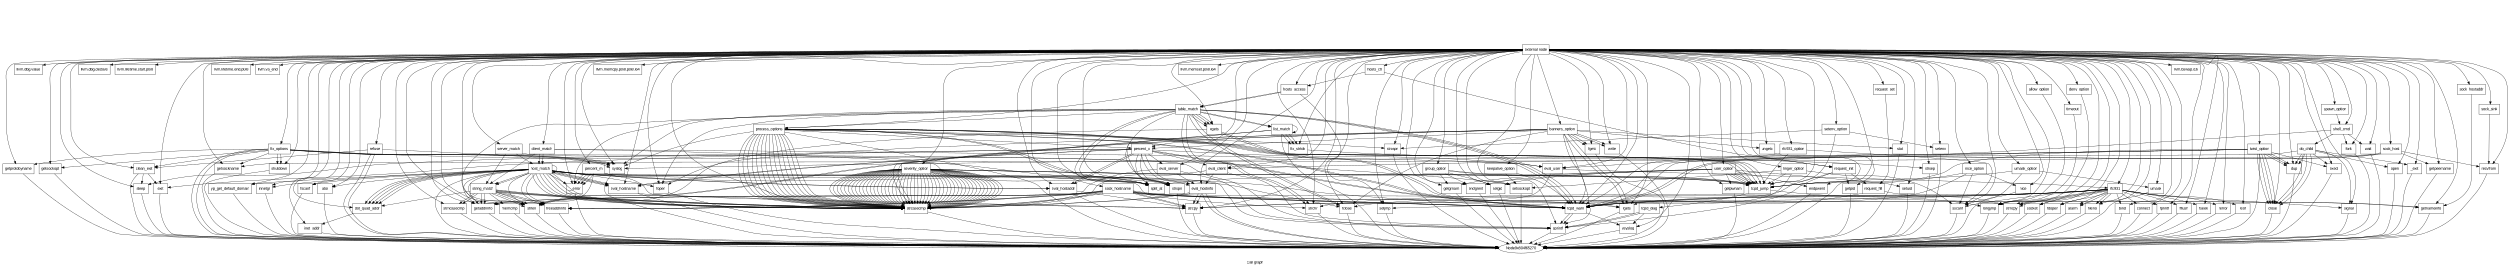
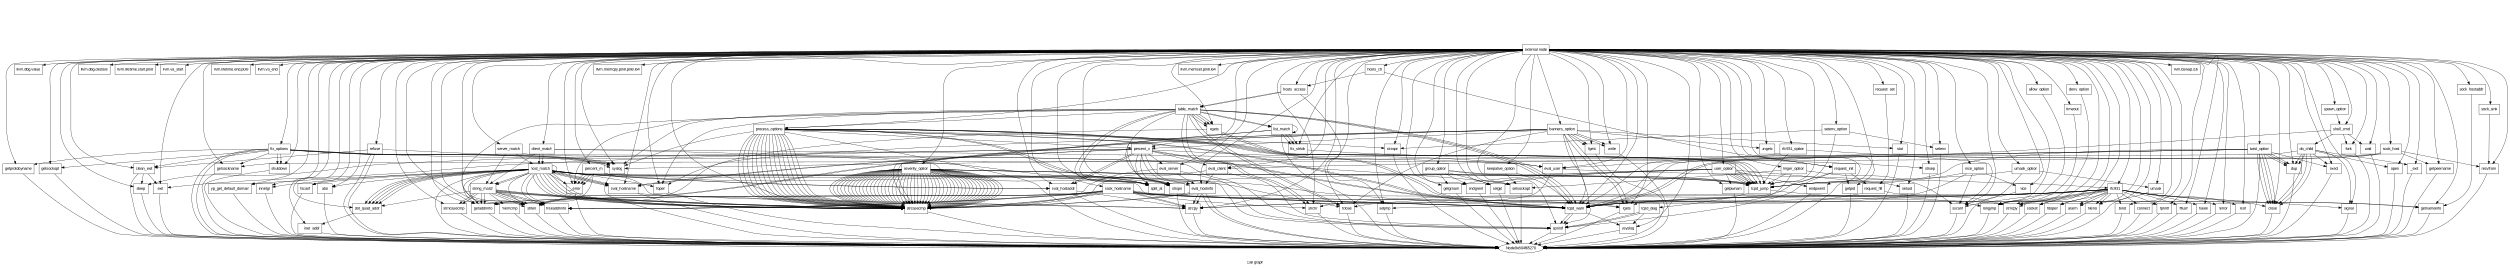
  digraph {
    fontname="Liberation Sans"
    label="Call graph"
    node [fontname="Liberation Sans" shape=record]
    edge [fontname="Liberation Sans"]
    n1 [label="{external node}"]
    n2 [label="{clean_exit}"]
    n3 [label="{llvm.dbg.value}"]
    n4 [label="{sleep}"]
    n5 [label="{exit}"]
    n6 [label="{tcpd_warn}"]
    n7 [label="{llvm.dbg.declare}"]
    n8 [label="{llvm.lifetime.start.p0i8}"]
+   n9 [label="{llvm.va_start}"]
    n10 [label="{sprintf}"]
    n11 [label="{vsyslog}"]
    n12 [label="{llvm.lifetime.end.p0i8}"]
    n13 [label="{llvm.va_end}"]
    n14 [label="{tcpd_jump}"]
    n15 [label="{longjmp}"]
    n16 [label="{eval_user}"]
    n17 [label="{strcpy}"]
    n18 [label="{eval_hostaddr}"]
    n19 [label="{eval_hostname}"]
    n20 [label="{eval_hostinfo}"]
    n21 [label="{strcasecmp}"]
    n22 [label="{eval_client}"]
    n23 [label="{eval_server}"]
    n24 [label="{fix_options}"]
    n25 [label="{getsockname}"]
    n26 [label="{syslog}"]
    n27 [label="{getprotobyname}"]
    n28 [label="{getsockopt}"]
    n29 [label="{shutdown}"]
    n30 [label="{setsockopt}"]
    n31 [label="{hosts_access}"]
    n32 [label="{setjmp}"]
    n33 [label="{llvm.memcpy.p0i8.p0i8.i64}"]
    n34 [label="{fopen}"]
    n35 [label="{fclose}"]
    n36 [label="{strlen}"]
    n37 [label="{strchr}"]
    n38 [label="{strspn}"]
    n39 [label="{server_match}"]
    n40 [label="{client_match}"]
    n41 [label="{__error}"]
    n42 [label="{strncasecmp}"]
    n43 [label="{llvm.memset.p0i8.i64}"]
    n44 [label="{getaddrinfo}"]
    n45 [label="{freeaddrinfo}"]
    n46 [label="{memcmp}"]
    n47 [label="{yp_get_default_domain}"]
    n48 [label="{innetgr}"]
    n49 [label="{fscanf}"]
    n50 [label="{atoi}"]
    n51 [label="{hosts_ctl}"]
    n52 [label="{xgets}"]
    n53 [label="{fgets}"]
    n54 [label="{split_at}"]
    n55 [label="{dot_quad_addr}"]
    n56 [label="{__inet_addr}"]
    n57 [label="{process_options}"]
    n58 [label="{strcspn}"]
    n59 [label="{user_option}"]
    n60 [label="{group_option}"]
    n61 [label="{umask_option}"]
    n62 [label="{linger_option}"]
    n63 [label="{keepalive_option}"]
    n64 [label="{spawn_option}"]
    n65 [label="{twist_option}"]
    n66 [label="{rfc931_option}"]
    n67 [label="{setenv_option}"]
    n68 [label="{nice_option}"]
    n69 [label="{severity_option}"]
    n70 [label="{allow_option}"]
    n71 [label="{deny_option}"]
    n72 [label="{banners_option}"]
    n73 [label="{fgetc}"]
    n74 [label="{write}"]
    n75 [label="{ungetc}"]
    n76 [label="{stat}"]
    n77 [label="{sscanf}"]
    n78 [label="{nice}"]
    n79 [label="{setenv}"]
    n80 [label="{close}"]
    n81 [label="{dup}"]
    n82 [label="{execl}"]
    n83 [label="{umask}"]
    n84 [label="{getgrnam}"]
    n85 [label="{endgrent}"]
    n86 [label="{setgid}"]
    n87 [label="{getpwnam}"]
    n88 [label="{endpwent}"]
    n89 [label="{setuid}"]
    n90 [label="{percent_m}"]
    n91 [label="{percent_x}"]
    n92 [label="{refuse}"]
    n93 [label="{rfc931}"]
    n94 [label="{strncpy}"]
    n95 [label="{socket}"]
    n96 [label="{fdopen}"]
    n97 [label="{timeout}"]
    n98 [label="{signal}"]
    n99 [label="{alarm}"]
    n100 [label="{fileno}"]
    n101 [label="{bind}"]
    n102 [label="{connect}"]
    n103 [label="{llvm.bswap.i16}"]
    n104 [label="{fprintf}"]
    n105 [label="{fflush}"]
    n106 [label="{fseek}"]
    n107 [label="{ferror}"]
    n108 [label="{feof}"]
    n109 [label="{shell_cmd}"]
    n110 [label="{fork}"]
    n111 [label="{wait}"]
    n112 [label="{open}"]
    n113 [label="{_exit}"]
    n114 [label="{sock_host}"]
    n115 [label="{sock_hostname}"]
    n116 [label="{sock_hostaddr}"]
    n117 [label="{getpeername}"]
    n118 [label="{sock_sink}"]
    n119 [label="{recvfrom}"]
    n120 [label="{getnameinfo}"]
    n121 [label="{request_init}"]
    n122 [label="{getpid}"]
    n123 [label="{request_set}"]
    n124 [label="{fix_strtok}"]
    n125 [label="{strsep}"]
    n126 [label=Node9x804f65270 shape=""]
    n127 [label="{tcpd_diag}"]
    n128 [label="{table_match}"]
    n129 [label="{string_match}"]
    n130 [label="{host_match}"]
    n131 [label="{do_child}"]
    n132 [label="{request_fill}"]
    n133 [label="{list_match}"]
    n1 -> n2
    n1 -> n3
    n1 -> n4
    n1 -> n5
    n1 -> n6
    n1 -> n7
    n1 -> n8
+   n1 -> n9
    n1 -> n10
    n1 -> n11
    n1 -> n12
    n1 -> n13
    n1 -> n14
    n1 -> n15
    n1 -> n16
    n1 -> n17
    n1 -> n18
    n1 -> n19
    n1 -> n20
    n1 -> n21
    n1 -> n22
    n1 -> n23
    n1 -> n24
    n1 -> n25
    n1 -> n26
    n1 -> n27
    n1 -> n28
    n1 -> n29
    n1 -> n30
    n1 -> n31
    n1 -> n32
    n1 -> n33
    n1 -> n34
    n1 -> n35
    n1 -> n36
    n1 -> n37
    n1 -> n38
    n1 -> n39
    n1 -> n40
    n1 -> n41
    n1 -> n42
    n1 -> n43
    n1 -> n44
    n1 -> n45
    n1 -> n46
    n1 -> n47
    n1 -> n48
    n1 -> n49
    n1 -> n50
    n1 -> n51
    n1 -> n52
    n1 -> n53
    n1 -> n54
    n1 -> n55
    n1 -> n56
    n1 -> n57
    n1 -> n58
    n1 -> n59
    n1 -> n60
    n1 -> n61
    n1 -> n62
    n1 -> n63
    n1 -> n64
    n1 -> n65
    n1 -> n66
    n1 -> n67
    n1 -> n68
    n1 -> n69
    n1 -> n70
    n1 -> n71
    n1 -> n72
    n1 -> n73
    n1 -> n74
    n1 -> n75
    n1 -> n76
    n1 -> n77
    n1 -> n78
    n1 -> n79
    n1 -> n80
    n1 -> n81
    n1 -> n82
    n1 -> n83
    n1 -> n84
    n1 -> n85
    n1 -> n86
    n1 -> n87
    n1 -> n88
    n1 -> n89
    n1 -> n90
    n1 -> n91
    n1 -> n92
    n1 -> n93
    n1 -> n94
    n1 -> n95
    n1 -> n96
    n1 -> n97
    n1 -> n98
    n1 -> n99
    n1 -> n100
    n1 -> n101
    n1 -> n102
    n1 -> n103
    n1 -> n104
    n1 -> n105
    n1 -> n106
    n1 -> n107
    n1 -> n108
    n1 -> n109
    n1 -> n110
    n1 -> n111
    n1 -> n112
    n1 -> n113
    n1 -> n114
    n1 -> n115
    n1 -> n116
    n1 -> n117
    n1 -> n118
    n1 -> n119
    n1 -> n120
    n1 -> n121
    n1 -> n122
    n1 -> n123
    n1 -> n124
    n1 -> n125
    n2 -> n4
    n2 -> n5
    n2 -> n126
    n4 -> n126
    n5 -> n126
    n6 -> n10
    n6 -> n10
    n6 -> n11
    n10 -> n126
    n11 -> n126
    n14 -> n15
    n14 -> n127
    n15 -> n126
    n16 -> n17
    n16 -> n93
    n17 -> n126
    n18 -> n17
    n18 -> n126
    n19 -> n17
    n19 -> n126
    n20 -> n17
    n20 -> n17
    n20 -> n21
    n20 -> n21
    n20 -> n126
    n20 -> n126
    n21 -> n126
    n22 -> n10
    n22 -> n20
    n22 -> n21
    n23 -> n10
    n23 -> n20
    n23 -> n21
    n24 -> n2
    n24 -> n10
    n24 -> n25
    n24 -> n26
    n24 -> n26
    n24 -> n26
    n24 -> n26
    n24 -> n27
    n24 -> n28
    n24 -> n29
    n24 -> n29
    n24 -> n30
    n24 -> n126
    n24 -> n126
    n25 -> n126
    n26 -> n126
    n27 -> n126
    n28 -> n126
    n29 -> n126
    n30 -> n126
    n31 -> n32
    n31 -> n128
    n31 -> n128
    n32 -> n126
    n34 -> n126
    n35 -> n126
    n36 -> n126
    n37 -> n126
    n38 -> n126
    n39 -> n54
    n39 -> n129
    n39 -> n130
    n40 -> n16
    n40 -> n54
    n40 -> n129
    n40 -> n130
    n40 -> n130
    n41 -> n126
    n42 -> n126
    n44 -> n126
    n45 -> n126
    n46 -> n126
    n47 -> n126
    n48 -> n126
    n49 -> n126
    n50 -> n126
    n51 -> n31
    n51 -> n121
    n52 -> n36
    n52 -> n53
    n52 -> n53
    n53 -> n126
    n55 -> n56
    n56 -> n126
    n57 -> n6
    n57 -> n6
    n57 -> n14
    n57 -> n14
    n57 -> n14
    n57 -> n14
    n57 -> n14
    n57 -> n21
    n57 -> n21
    n57 -> n21
    n57 -> n21
    n57 -> n21
    n57 -> n21
    n57 -> n21
    n57 -> n21
    n57 -> n21
    n57 -> n21
    n57 -> n21
    n57 -> n21
    n57 -> n21
    n57 -> n21
    n57 -> n26
    n57 -> n38
    n57 -> n38
    n57 -> n58
    n57 -> n91
    n57 -> n126
    n58 -> n126
    n59 -> n14
    n59 -> n14
    n59 -> n14
    n59 -> n14
    n59 -> n54
    n59 -> n84
    n59 -> n85
    n59 -> n86
    n59 -> n87
    n59 -> n88
    n59 -> n89
    n60 -> n14
    n60 -> n14
    n60 -> n84
    n60 -> n85
    n60 -> n86
    n61 -> n14
    n61 -> n77
    n61 -> n83
    n62 -> n6
    n62 -> n14
    n62 -> n30
    n62 -> n77
    n63 -> n6
    n63 -> n30
    n64 -> n109
    n65 -> n6
    n65 -> n14
    n65 -> n22
    n65 -> n26
    n65 -> n80
    n65 -> n80
    n65 -> n80
    n65 -> n80
    n65 -> n81
    n65 -> n81
    n65 -> n81
    n65 -> n82
    n65 -> n126
    n66 -> n14
    n66 -> n16
    n66 -> n77
    n67 -> n14
    n67 -> n58
    n67 -> n79
    n68 -> n6
    n68 -> n14
    n68 -> n77
    n68 -> n78
    n69 -> n14
    n69 -> n14
    n69 -> n14
    n69 -> n21
    n69 -> n21
    n69 -> n21
    n69 -> n21
    n69 -> n21
    n69 -> n21
    n69 -> n21
    n69 -> n21
    n69 -> n21
    n69 -> n21
    n69 -> n21
    n69 -> n21
    n69 -> n21
    n69 -> n21
    n69 -> n21
    n69 -> n21
    n69 -> n21
    n69 -> n21
    n69 -> n21
    n69 -> n21
    n69 -> n21
    n69 -> n21
    n69 -> n21
    n69 -> n21
    n69 -> n21
    n69 -> n21
    n69 -> n21
    n69 -> n21
    n69 -> n21
    n69 -> n21
    n69 -> n21
    n69 -> n21
    n69 -> n21
    n69 -> n21
    n69 -> n21
    n69 -> n21
    n69 -> n21
    n69 -> n21
    n69 -> n21
    n69 -> n21
    n69 -> n21
    n69 -> n21
    n69 -> n21
    n69 -> n21
    n69 -> n21
    n69 -> n21
    n69 -> n21
    n69 -> n21
    n69 -> n54
    n70 -> n15
    n71 -> n15
    n72 -> n6
    n72 -> n10
    n72 -> n34
    n72 -> n35
    n72 -> n36
    n72 -> n36
    n72 -> n53
    n72 -> n53
    n72 -> n54
    n72 -> n73
    n72 -> n73
    n72 -> n74
    n72 -> n74
    n72 -> n75
    n72 -> n76
    n72 -> n91
    n73 -> n126
    n74 -> n126
    n75 -> n126
    n76 -> n126
    n77 -> n126
    n78 -> n126
    n79 -> n126
    n80 -> n126
    n81 -> n126
    n82 -> n126
    n83 -> n126
    n84 -> n126
    n85 -> n126
    n86 -> n126
    n87 -> n126
    n88 -> n126
    n89 -> n126
    n90 -> n10
    n90 -> n17
    n90 -> n36
    n90 -> n41
    n90 -> n41
    n90 -> n41
    n90 -> n41
    n91 -> n4
    n91 -> n5
    n91 -> n6
    n91 -> n6
    n91 -> n16
    n91 -> n18
    n91 -> n18
    n91 -> n19
    n91 -> n19
    n91 -> n20
    n91 -> n20
    n91 -> n22
    n91 -> n23
    n91 -> n38
    n91 -> n38
    n92 -> n2
    n92 -> n26
    n92 -> n126
    n92 -> n126
    n93 -> n6
    n93 -> n6
    n93 -> n32
    n93 -> n35
    n93 -> n37
    n93 -> n53
    n93 -> n77
+   n93 -> n80
    n93 -> n94
    n93 -> n94
    n93 -> n94
    n93 -> n95
    n93 -> n96
    n93 -> n98
    n93 -> n99
    n93 -> n99
    n93 -> n100
    n93 -> n100
    n93 -> n101
    n93 -> n102
    n93 -> n104
    n93 -> n105
    n93 -> n106
    n93 -> n107
    n93 -> n108
    n94 -> n126
    n95 -> n126
    n96 -> n126
    n97 -> n15
    n98 -> n126
    n99 -> n126
    n100 -> n126
    n101 -> n126
    n102 -> n126
    n104 -> n126
    n105 -> n126
    n106 -> n126
    n107 -> n126
    n108 -> n126
    n109 -> n6
    n109 -> n110
    n109 -> n111
    n109 -> n131
    n110 -> n126
    n111 -> n126
    n112 -> n126
    n113 -> n126
    n114 -> n6
    n114 -> n6
    n114 -> n25
    n114 -> n117
    n114 -> n119
    n115 -> n6
    n115 -> n6
    n115 -> n6
    n115 -> n6
    n115 -> n17
    n115 -> n17
    n115 -> n21
    n115 -> n21
    n115 -> n44
    n115 -> n44
    n115 -> n45
    n115 -> n45
    n115 -> n45
    n115 -> n46
    n115 -> n94
    n115 -> n120
    n115 -> n120
    n116 -> n120
    n117 -> n126
    n118 -> n119
    n119 -> n126
    n120 -> n126
    n121 -> n10
    n121 -> n17
    n121 -> n122
    n121 -> n132
    n122 -> n126
    n123 -> n132
    n124 -> n125
    n125 -> n126
    n127 -> n10
    n127 -> n10
    n127 -> n11
    n128 -> n6
    n128 -> n6
    n128 -> n6
    n128 -> n26
    n128 -> n34
    n128 -> n35
    n128 -> n35
    n128 -> n36
    n128 -> n37
    n128 -> n37
    n128 -> n38
    n128 -> n41
    n128 -> n52
    n128 -> n52
    n128 -> n52
    n128 -> n52
    n128 -> n54
    n128 -> n54
    n128 -> n57
    n128 -> n133
    n128 -> n133
    n129 -> n21
    n129 -> n21
    n129 -> n21
    n129 -> n21
    n129 -> n21
    n129 -> n36
    n129 -> n36
    n129 -> n36
    n129 -> n42
    n129 -> n42
    n129 -> n44
    n129 -> n44
    n129 -> n45
    n129 -> n45
    n129 -> n46
    n129 -> n55
    n130 -> n6
    n130 -> n18
    n130 -> n18
    n130 -> n19
    n130 -> n19
    n130 -> n19
    n130 -> n19
    n130 -> n21
    n130 -> n21
    n130 -> n21
    n130 -> n21
    n130 -> n21
    n130 -> n21
    n130 -> n21
    n130 -> n34
    n130 -> n35
    n130 -> n36
    n130 -> n37
    n130 -> n38
    n130 -> n41
    n130 -> n44
    n130 -> n44
    n130 -> n45
    n130 -> n45
    n130 -> n47
    n130 -> n48
    n130 -> n49
    n130 -> n50
    n130 -> n54
    n130 -> n55
    n130 -> n55
    n130 -> n55
    n130 -> n55
    n130 -> n55
    n130 -> n126
    n130 -> n129
    n130 -> n129
    n130 -> n130
    n131 -> n6
    n131 -> n80
    n131 -> n80
    n131 -> n80
    n131 -> n81
    n131 -> n81
    n131 -> n82
    n131 -> n98
    n131 -> n112
    n131 -> n113
    n132 -> n6
    n132 -> n94
    n133 -> n21
    n133 -> n21
    n133 -> n124
    n133 -> n124
    n133 -> n124
    n133 -> n126
    n133 -> n133
  }
